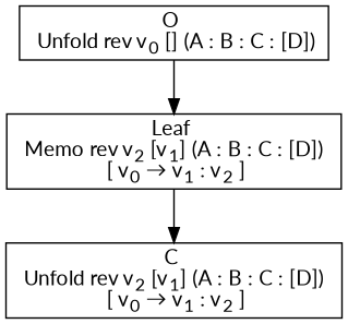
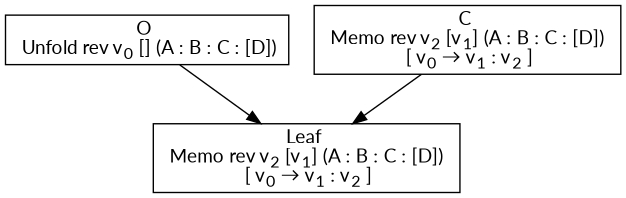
  digraph {
    fontname=Lato
    rankdir=TB
    node [fillcolor=white fontname=Lato shape=box style=filled]
    edge [fontname=Lato]
    n1 [label=<O <BR/> Unfold rev v<SUB>0</SUB> [] (A : B : C : [D])>]
    n2 [label=<Leaf <BR/> Memo rev v<SUB>2</SUB> [v<SUB>1</SUB>] (A : B : C : [D]) <BR/>  [ v<SUB>0</SUB> &rarr; v<SUB>1</SUB> : v<SUB>2</SUB> ] >]
-   n3 [label=<C <BR/> Unfold rev v<SUB>2</SUB> [v<SUB>1</SUB>] (A : B : C : [D]) <BR/>  [ v<SUB>0</SUB> &rarr; v<SUB>1</SUB> : v<SUB>2</SUB> ] >]
+   n3 [label=<C <BR/> Memo rev v<SUB>2</SUB> [v<SUB>1</SUB>] (A : B : C : [D]) <BR/>  [ v<SUB>0</SUB> &rarr; v<SUB>1</SUB> : v<SUB>2</SUB> ] >]
    n1 -> n2
-   n2 -> n3
+   n3 -> n2
  }
